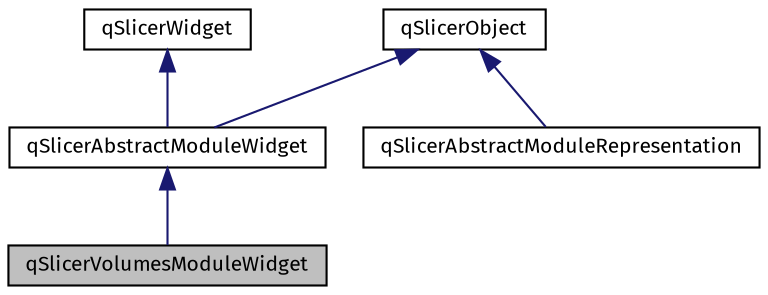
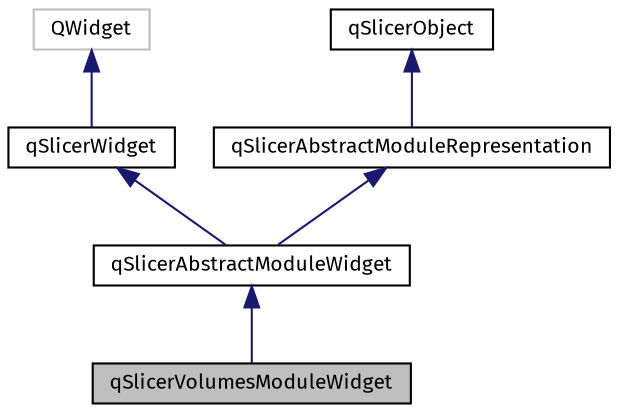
  digraph {
    fontname="Fira Sans"
    node [color=black fontname="Fira Sans" fontsize=10 shape=record]
    edge [color=midnightblue dir=back fontname="Fira Sans" fontsize=10 labelfontname=Helvetica labelfontsize=10 style=solid]
    n1 [fillcolor=grey75 fontcolor=black height=0.2 label=qSlicerVolumesModuleWidget style=filled width=0.4]
    n2 [height=0.2 label=qSlicerAbstractModuleWidget width=0.4]
    n3 [height=0.2 label=qSlicerWidget width=0.4]
+   n4 [color=grey75 height=0.2 label=QWidget width=0.4]
    n5 [height=0.2 label=qSlicerObject width=0.4]
    n6 [height=0.2 label=qSlicerAbstractModuleRepresentation width=0.4]
    n2 -> n1
    n3 -> n2
+   n4 -> n3
    n5 -> n6
-   n5 -> n2
+   n6 -> n2
  }
